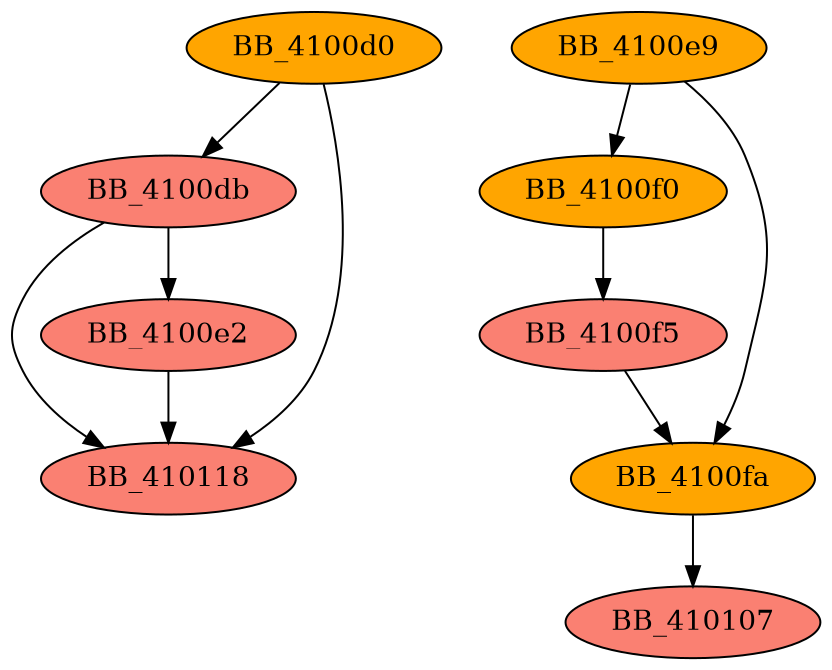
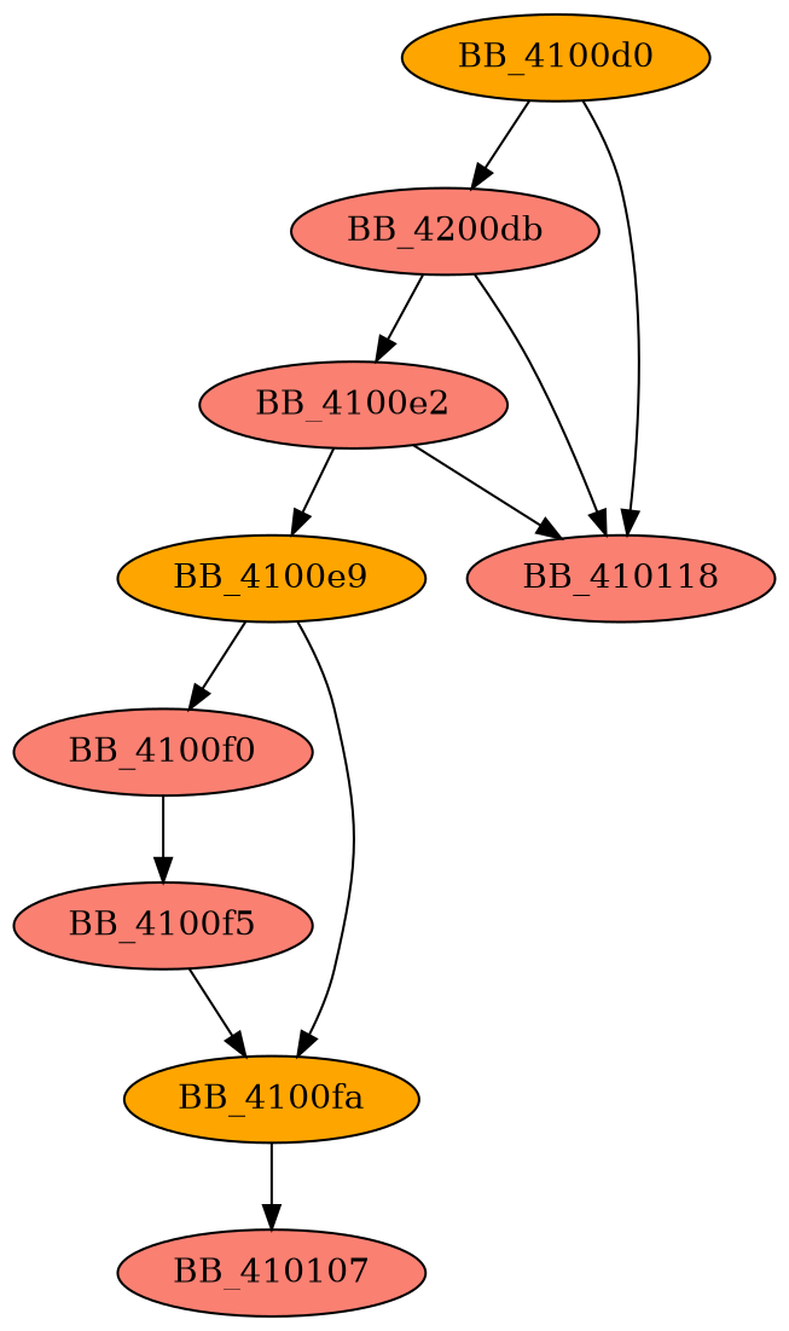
  digraph {
    node [fillcolor=salmon style=filled]
    BB_4100d0 [fillcolor=orange]
-   BB_4100db
+   BB_4100db [label=BB_4200db]
    BB_410118
    BB_4100e2
    BB_4100e9 [fillcolor=orange]
-   BB_4100f0 [fillcolor=orange]
+   BB_4100f0
    BB_4100fa [fillcolor=orange]
    n8 [label=BB_4100f5]
    BB_410107
    BB_4100d0 -> BB_4100db
    BB_4100d0 -> BB_410118
    BB_4100db -> BB_410118
    BB_4100db -> BB_4100e2
    BB_4100e2 -> BB_410118
+   BB_4100e2 -> BB_4100e9
    BB_4100e9 -> BB_4100f0
    BB_4100e9 -> BB_4100fa
    BB_4100f0 -> n8
    BB_4100fa -> BB_410107
    n8 -> BB_4100fa
  }
